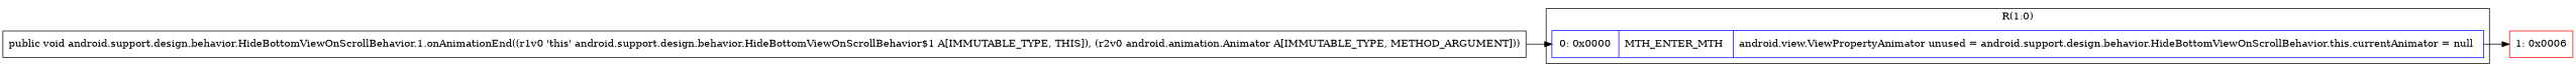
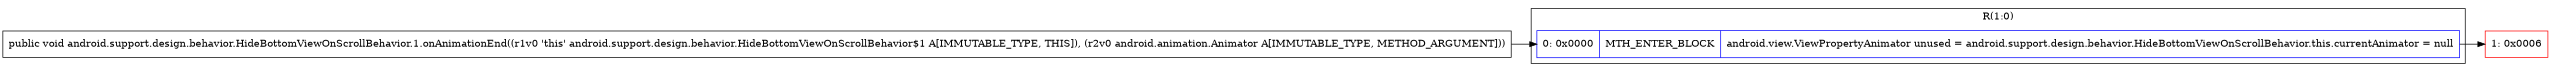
  digraph {
    rankdir=LR
    node [shape=record]
-   n1 [color=blue label="{0\:\ 0x0000|MTH_ENTER_MTH\l|android.view.ViewPropertyAnimator unused = android.support.design.behavior.HideBottomViewOnScrollBehavior.this.currentAnimator = null\l}"]
+   n1 [color=blue label="{0\:\ 0x0000|MTH_ENTER_BLOCK\l|android.view.ViewPropertyAnimator unused = android.support.design.behavior.HideBottomViewOnScrollBehavior.this.currentAnimator = null\l}"]
    n2 [color=red label="{1\:\ 0x0006}"]
    n3 [label="{public void android.support.design.behavior.HideBottomViewOnScrollBehavior.1.onAnimationEnd((r1v0 'this' android.support.design.behavior.HideBottomViewOnScrollBehavior$1 A[IMMUTABLE_TYPE, THIS]), (r2v0 android.animation.Animator A[IMMUTABLE_TYPE, METHOD_ARGUMENT])) }"]
    subgraph cluster_1 {
      label="R(1:0)"
      n1
    }
    n1 -> n2
    n3 -> n1
  }
